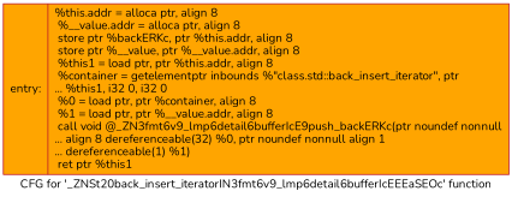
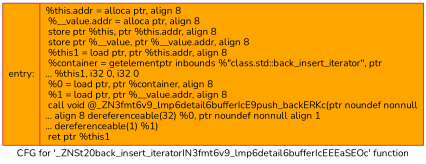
  digraph {
    label="CFG for '_ZNSt20back_insert_iteratorIN3fmt6v9_lmp6detail6bufferIcEEEaSEOc' function"
    rankdir=LR
    fontname=Nunito
-   n1 [color="#b70d28ff" fillcolor=orange fontname=Nunito label="{entry:\l|  %this.addr = alloca ptr, align 8\l  %__value.addr = alloca ptr, align 8\l  store ptr %backERKc, ptr %this.addr, align 8\l  store ptr %__value, ptr %__value.addr, align 8\l  %this1 = load ptr, ptr %this.addr, align 8\l  %container = getelementptr inbounds %\"class.std::back_insert_iterator\", ptr\l... %this1, i32 0, i32 0\l  %0 = load ptr, ptr %container, align 8\l  %1 = load ptr, ptr %__value.addr, align 8\l  call void @_ZN3fmt6v9_lmp6detail6bufferIcE9push_backERKc(ptr noundef nonnull\l... align 8 dereferenceable(32) %0, ptr noundef nonnull align 1\l... dereferenceable(1) %1)\l  ret ptr %this1\l}" shape=record style=filled]
+   n1 [color="#b70d28ff" fillcolor=orange fontname=Nunito label="{entry:\l|  %this.addr = alloca ptr, align 8\l  %__value.addr = alloca ptr, align 8\l  store ptr %this, ptr %this.addr, align 8\l  store ptr %__value, ptr %__value.addr, align 8\l  %this1 = load ptr, ptr %this.addr, align 8\l  %container = getelementptr inbounds %\"class.std::back_insert_iterator\", ptr\l... %this1, i32 0, i32 0\l  %0 = load ptr, ptr %container, align 8\l  %1 = load ptr, ptr %__value.addr, align 8\l  call void @_ZN3fmt6v9_lmp6detail6bufferIcE9push_backERKc(ptr noundef nonnull\l... align 8 dereferenceable(32) %0, ptr noundef nonnull align 1\l... dereferenceable(1) %1)\l  ret ptr %this1\l}" shape=record style=filled]
  }
